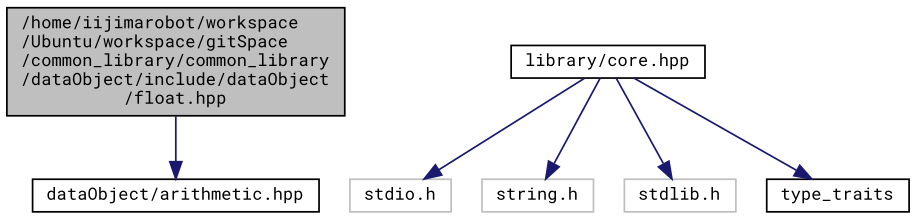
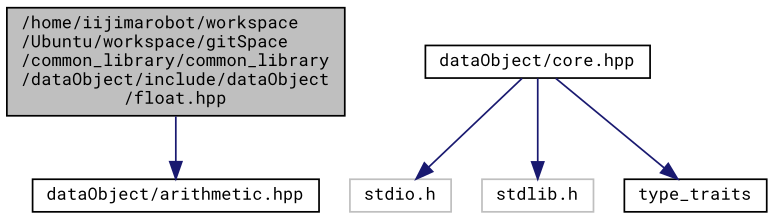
  digraph {
    fontname="Roboto Mono"
    node [color=black fillcolor=white fontname="Roboto Mono" fontsize=10 shape=record style=filled]
    edge [color=midnightblue fontname="Roboto Mono" fontsize=10 labelfontname=Helvetica labelfontsize=10 style=solid]
    n1 [fillcolor=grey75 fontcolor=black height=0.2 label="/home/iijimarobot/workspace\l/Ubuntu/workspace/gitSpace\l/common_library/common_library\l/dataObject/include/dataObject\l/float.hpp" width=0.4]
    n2 [height=0.2 label="dataObject/arithmetic.hpp" width=0.4]
-   n3 [height=0.2 label="library/core.hpp" width=0.4]
+   n3 [height=0.2 label="dataObject/core.hpp" width=0.4]
    n4 [color=grey75 height=0.2 label="stdio.h" width=0.4]
-   n5 [color=grey75 height=0.2 label="string.h" width=0.4]
    n6 [color=grey75 height=0.2 label="stdlib.h" width=0.4]
    n7 [height=0.2 label=type_traits width=0.4]
    n1 -> n2
    n3 -> n4
-   n3 -> n5
    n3 -> n6
    n3 -> n7
  }
